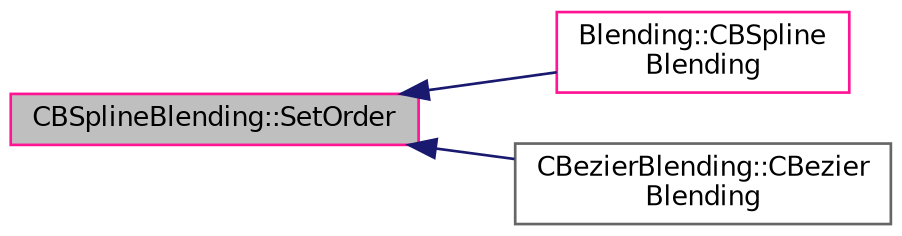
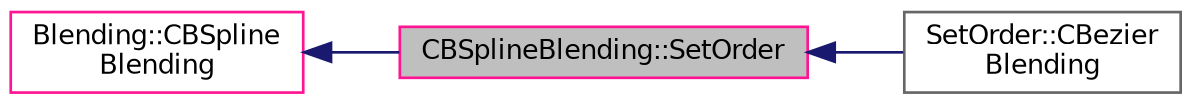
  digraph {
    rankdir=LR
    node [color=deeppink fillcolor=white fontname=Helvetica fontsize=10 shape=record style=filled]
    edge [color=midnightblue dir=back fontname=Helvetica fontsize=10 labelfontname=Helvetica labelfontsize=10 style=solid]
    n1 [fillcolor=grey75 fontcolor=black height=0.2 label="CBSplineBlending::SetOrder" width=0.4]
    n2 [height=0.2 label="Blending::CBSpline\lBlending" width=0.4]
-   n3 [color=gray40 height=0.2 label="CBezierBlending::CBezier\lBlending" width=0.4]
-   n1 -> n2
+   n3 [color=gray40 height=0.2 label="SetOrder::CBezier\lBlending" width=0.4]
+   n2 -> n1
    n1 -> n3
  }
